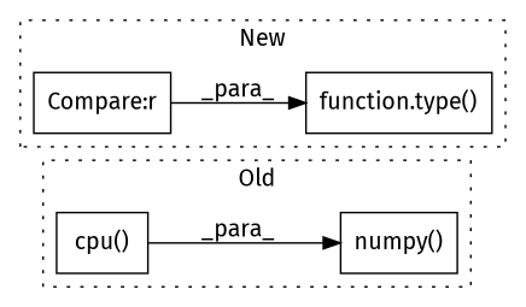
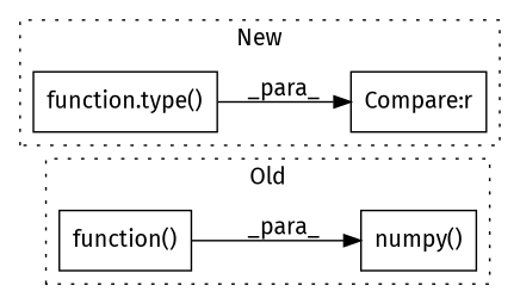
  digraph {
    fontname="Fira Sans"
    rankdir=LR
    node [a=75 fontname="Fira Sans" s=725 shape=box]
    edge [fontname="Fira Sans"]
-   n1 [l=37 label="cpu()"]
+   n1 [l=37 label="function()"]
    n2 [l=45 label="numpy()"]
    n3 [l="5,1" label="function.type()" s="826,835"]
    n4 [a=40 l=26 label="Compare:r" s=826]
    subgraph cluster_1 {
      label=Old
      style=dotted
      n1
      n2
    }
    subgraph cluster_2 {
      label=New
      style=dotted
      n3
      n4
    }
    n1 -> n2 [label=_para_]
-   n4 -> n3 [label=_para_]
+   n3 -> n4 [label=_para_]
  }
